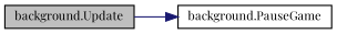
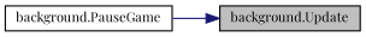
  digraph {
    rankdir=LR
    fontname="Playfair Display"
    node [color=black fontname="Playfair Display" fontsize=10 shape=record style=filled]
    n1 [fillcolor=grey75 fontcolor=black height=0.2 label="background.Update" width=0.4]
    n2 [fillcolor=white height=0.2 label="background.PauseGame" width=0.4]
-   n1 -> n2 [color=midnightblue fontname="Playfair Display" fontsize=10 labelfontname=Helvetica labelfontsize=10 style=solid]
+   n2 -> n1 [color=midnightblue fontname="Playfair Display" fontsize=10 labelfontname=Helvetica labelfontsize=10 style=solid]
  }
